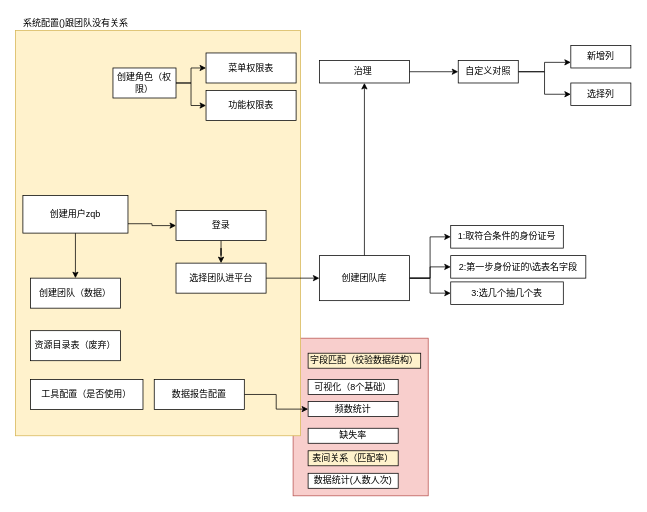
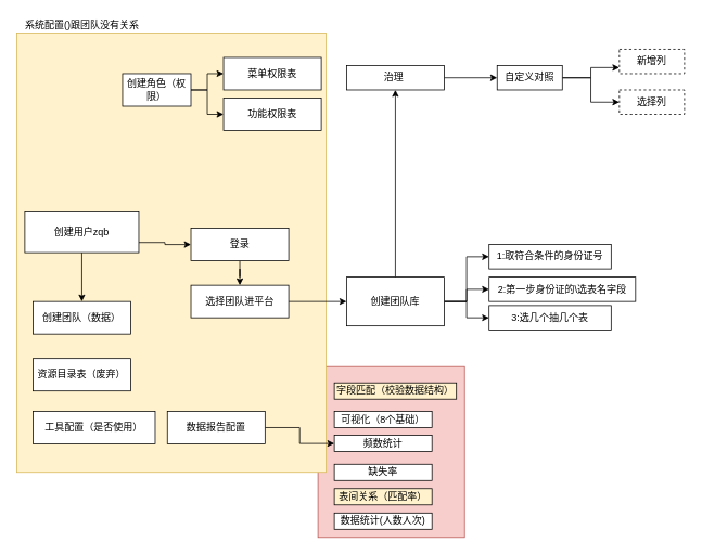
  <mxCell id="0" />
  <mxCell id="1" parent="0" />
  <mxCell id="2" value="" style="rounded=0;whiteSpace=wrap;html=1;fillColor=#f8cecc;strokeColor=#b85450;" parent="1" vertex="1"><mxGeometry x="390" y="450" width="180" height="210" as="geometry" /></mxCell>
  <mxCell id="3" value="" style="rounded=0;whiteSpace=wrap;html=1;fillColor=#fff2cc;strokeColor=#d6b656;" parent="1" vertex="1"><mxGeometry x="20" y="40" width="380" height="540" as="geometry" /></mxCell>
  <mxCell id="4" value="创建团队（数据）" style="rounded=0;whiteSpace=wrap;html=1;" parent="1" vertex="1"><mxGeometry x="40" y="370" width="120" height="40" as="geometry" /></mxCell>
  <mxCell id="5" value="资源目录表（废弃）" style="rounded=0;whiteSpace=wrap;html=1;" parent="1" vertex="1"><mxGeometry x="40" y="440" width="120" height="40" as="geometry" /></mxCell>
  <mxCell id="6" style="edgeStyle=orthogonalEdgeStyle;rounded=0;orthogonalLoop=1;jettySize=auto;html=1;exitX=1;exitY=0.5;exitDx=0;exitDy=0;" parent="1" source="7" target="31" edge="1"><mxGeometry relative="1" as="geometry" /></mxCell>
  <mxCell id="7" value="选择团队进平台" style="rounded=0;whiteSpace=wrap;html=1;" parent="1" vertex="1"><mxGeometry x="234" y="350" width="120" height="40" as="geometry" /></mxCell>
  <mxCell id="8" style="edgeStyle=orthogonalEdgeStyle;rounded=0;orthogonalLoop=1;jettySize=auto;html=1;exitX=0.5;exitY=1;exitDx=0;exitDy=0;" parent="1" source="9" target="7" edge="1"><mxGeometry relative="1" as="geometry" /></mxCell>
  <mxCell id="9" value="登录" style="rounded=0;whiteSpace=wrap;html=1;" parent="1" vertex="1"><mxGeometry x="234" y="280" width="120" height="40" as="geometry" /></mxCell>
  <mxCell id="10" value="菜单权限表" style="rounded=0;whiteSpace=wrap;html=1;" parent="1" vertex="1"><mxGeometry x="274" y="70" width="120" height="40" as="geometry" /></mxCell>
  <mxCell id="11" style="edgeStyle=orthogonalEdgeStyle;rounded=0;orthogonalLoop=1;jettySize=auto;html=1;exitX=1;exitY=0.75;exitDx=0;exitDy=0;" parent="1" source="13" target="9" edge="1"><mxGeometry relative="1" as="geometry" /></mxCell>
  <mxCell id="12" style="edgeStyle=orthogonalEdgeStyle;rounded=0;orthogonalLoop=1;jettySize=auto;html=1;exitX=0.5;exitY=1;exitDx=0;exitDy=0;" parent="1" source="13" target="4" edge="1"><mxGeometry relative="1" as="geometry" /></mxCell>
  <mxCell id="13" value="创建用户zqb" style="rounded=0;whiteSpace=wrap;html=1;" parent="1" vertex="1"><mxGeometry x="30" y="260" width="140" height="50" as="geometry" /></mxCell>
  <mxCell id="14" value="功能权限表" style="rounded=0;whiteSpace=wrap;html=1;" parent="1" vertex="1"><mxGeometry x="274" y="120" width="120" height="40" as="geometry" /></mxCell>
  <mxCell id="15" style="edgeStyle=orthogonalEdgeStyle;rounded=0;orthogonalLoop=1;jettySize=auto;html=1;exitX=1;exitY=0.5;exitDx=0;exitDy=0;entryX=0;entryY=0.5;entryDx=0;entryDy=0;" parent="1" source="17" target="10" edge="1"><mxGeometry relative="1" as="geometry" /></mxCell>
  <mxCell id="16" style="edgeStyle=orthogonalEdgeStyle;rounded=0;orthogonalLoop=1;jettySize=auto;html=1;exitX=1;exitY=0.5;exitDx=0;exitDy=0;" parent="1" source="17" target="14" edge="1"><mxGeometry relative="1" as="geometry" /></mxCell>
  <mxCell id="17" value="创建角色（权限）" style="rounded=0;whiteSpace=wrap;html=1;" parent="1" vertex="1"><mxGeometry x="150" y="90" width="84" height="40" as="geometry" /></mxCell>
  <mxCell id="18" value="工具配置（是否使用）" style="rounded=0;whiteSpace=wrap;html=1;" parent="1" vertex="1"><mxGeometry x="40" y="505" width="150" height="40" as="geometry" /></mxCell>
  <mxCell id="19" style="edgeStyle=orthogonalEdgeStyle;rounded=0;orthogonalLoop=1;jettySize=auto;html=1;exitX=1;exitY=0.5;exitDx=0;exitDy=0;entryX=0;entryY=0.5;entryDx=0;entryDy=0;" parent="1" source="20" target="24" edge="1"><mxGeometry relative="1" as="geometry" /></mxCell>
  <mxCell id="20" value="数据报告配置" style="rounded=0;whiteSpace=wrap;html=1;" parent="1" vertex="1"><mxGeometry x="205" y="505" width="120" height="40" as="geometry" /></mxCell>
  <mxCell id="21" value="可视化（8个基础）" style="rounded=0;whiteSpace=wrap;html=1;" parent="1" vertex="1"><mxGeometry x="410" y="505" width="120" height="20" as="geometry" /></mxCell>
  <mxCell id="22" value="字段匹配（校验数据结构）" style="rounded=0;whiteSpace=wrap;html=1;fillColor=#fff2cc;" parent="1" vertex="1"><mxGeometry x="410" y="470" width="150" height="20" as="geometry" /></mxCell>
  <mxCell id="23" value="表间关系（匹配率）" style="rounded=0;whiteSpace=wrap;html=1;fillColor=#fff2cc;" parent="1" vertex="1"><mxGeometry x="410" y="600" width="120" height="20" as="geometry" /></mxCell>
  <mxCell id="24" value="频数统计" style="rounded=0;whiteSpace=wrap;html=1;" parent="1" vertex="1"><mxGeometry x="410" y="534.5" width="120" height="20" as="geometry" /></mxCell>
  <mxCell id="25" value="缺失率" style="rounded=0;whiteSpace=wrap;html=1;" parent="1" vertex="1"><mxGeometry x="410" y="570" width="120" height="20" as="geometry" /></mxCell>
  <mxCell id="26" value="系统配置()跟团队没有关系" style="text;html=1;align=center;verticalAlign=middle;resizable=0;points=[];autosize=1;" parent="1" vertex="1"><mxGeometry x="20" y="20" width="160" height="20" as="geometry" /></mxCell>
  <mxCell id="27" style="edgeStyle=orthogonalEdgeStyle;rounded=0;orthogonalLoop=1;jettySize=auto;html=1;exitX=1;exitY=0.5;exitDx=0;exitDy=0;entryX=0;entryY=0.5;entryDx=0;entryDy=0;" parent="1" source="31" target="33" edge="1"><mxGeometry relative="1" as="geometry" /></mxCell>
  <mxCell id="28" style="edgeStyle=orthogonalEdgeStyle;rounded=0;orthogonalLoop=1;jettySize=auto;html=1;exitX=1;exitY=0.5;exitDx=0;exitDy=0;" parent="1" source="31" target="32" edge="1"><mxGeometry relative="1" as="geometry" /></mxCell>
  <mxCell id="29" style="edgeStyle=orthogonalEdgeStyle;rounded=0;orthogonalLoop=1;jettySize=auto;html=1;exitX=1;exitY=0.5;exitDx=0;exitDy=0;entryX=0;entryY=0.5;entryDx=0;entryDy=0;" parent="1" source="31" target="34" edge="1"><mxGeometry relative="1" as="geometry" /></mxCell>
  <mxCell id="30" style="edgeStyle=orthogonalEdgeStyle;rounded=0;orthogonalLoop=1;jettySize=auto;html=1;exitX=0.5;exitY=0;exitDx=0;exitDy=0;" parent="1" source="31" target="37" edge="1"><mxGeometry relative="1" as="geometry" /></mxCell>
  <mxCell id="31" value="创建团队库" style="rounded=0;whiteSpace=wrap;html=1;" parent="1" vertex="1"><mxGeometry x="425" y="340" width="120" height="60" as="geometry" /></mxCell>
  <mxCell id="32" value="2:第一步身份证的\选表名字段" style="rounded=0;whiteSpace=wrap;html=1;" parent="1" vertex="1"><mxGeometry x="600" y="340" width="180" height="30" as="geometry" /></mxCell>
  <mxCell id="33" value="1:取符合条件的身份证号" style="rounded=0;whiteSpace=wrap;html=1;" parent="1" vertex="1"><mxGeometry x="600" y="300" width="150" height="30" as="geometry" /></mxCell>
  <mxCell id="34" value="3:选几个抽几个表" style="rounded=0;whiteSpace=wrap;html=1;" parent="1" vertex="1"><mxGeometry x="600" y="375" width="150" height="30" as="geometry" /></mxCell>
  <mxCell id="35" value="数据统计(人数人次)" style="rounded=0;whiteSpace=wrap;html=1;" parent="1" vertex="1"><mxGeometry x="410" y="630" width="120" height="20" as="geometry" /></mxCell>
  <mxCell id="36" style="edgeStyle=orthogonalEdgeStyle;rounded=0;orthogonalLoop=1;jettySize=auto;html=1;exitX=1;exitY=0.5;exitDx=0;exitDy=0;" parent="1" source="37" target="40" edge="1"><mxGeometry relative="1" as="geometry" /></mxCell>
  <mxCell id="37" value="治理&amp;nbsp;" style="rounded=0;whiteSpace=wrap;html=1;" parent="1" vertex="1"><mxGeometry x="425" y="80" width="120" height="30" as="geometry" /></mxCell>
  <mxCell id="38" style="edgeStyle=orthogonalEdgeStyle;rounded=0;orthogonalLoop=1;jettySize=auto;html=1;exitX=1;exitY=0.5;exitDx=0;exitDy=0;entryX=0;entryY=0.75;entryDx=0;entryDy=0;" parent="1" source="40" target="41" edge="1"><mxGeometry relative="1" as="geometry" /></mxCell>
  <mxCell id="39" style="edgeStyle=orthogonalEdgeStyle;rounded=0;orthogonalLoop=1;jettySize=auto;html=1;exitX=1;exitY=0.5;exitDx=0;exitDy=0;" parent="1" source="40" target="42" edge="1"><mxGeometry relative="1" as="geometry" /></mxCell>
  <mxCell id="40" value="自定义对照" style="rounded=0;whiteSpace=wrap;html=1;" parent="1" vertex="1"><mxGeometry x="610" y="80" width="80" height="30" as="geometry" /></mxCell>
- <mxCell id="41" value="新增列" style="rounded=0;whiteSpace=wrap;html=1;" parent="1" vertex="1"><mxGeometry x="760" y="60" width="80" height="30" as="geometry" /></mxCell>
- <mxCell id="42" value="选择列" style="rounded=0;whiteSpace=wrap;html=1;" parent="1" vertex="1"><mxGeometry x="760" y="110" width="80" height="30" as="geometry" /></mxCell>
+ <mxCell id="41" value="新增列" style="rounded=0;whiteSpace=wrap;html=1;dashed=1;" parent="1" vertex="1"><mxGeometry x="760" y="60" width="80" height="30" as="geometry" /></mxCell>
+ <mxCell id="42" value="选择列" style="rounded=0;whiteSpace=wrap;html=1;dashed=1;" parent="1" vertex="1"><mxGeometry x="760" y="110" width="80" height="30" as="geometry" /></mxCell>
